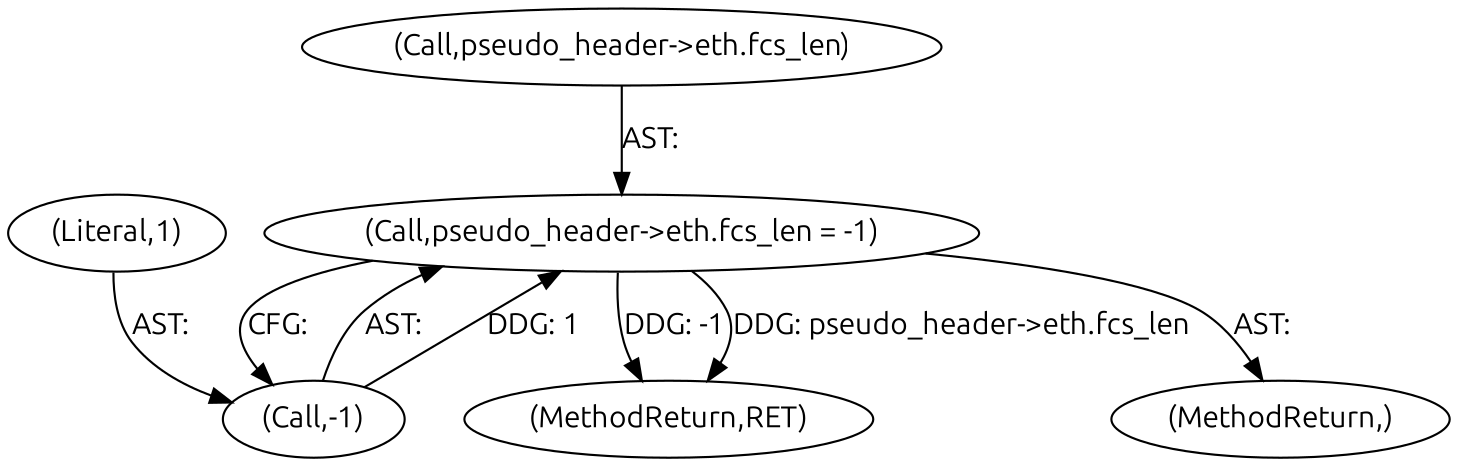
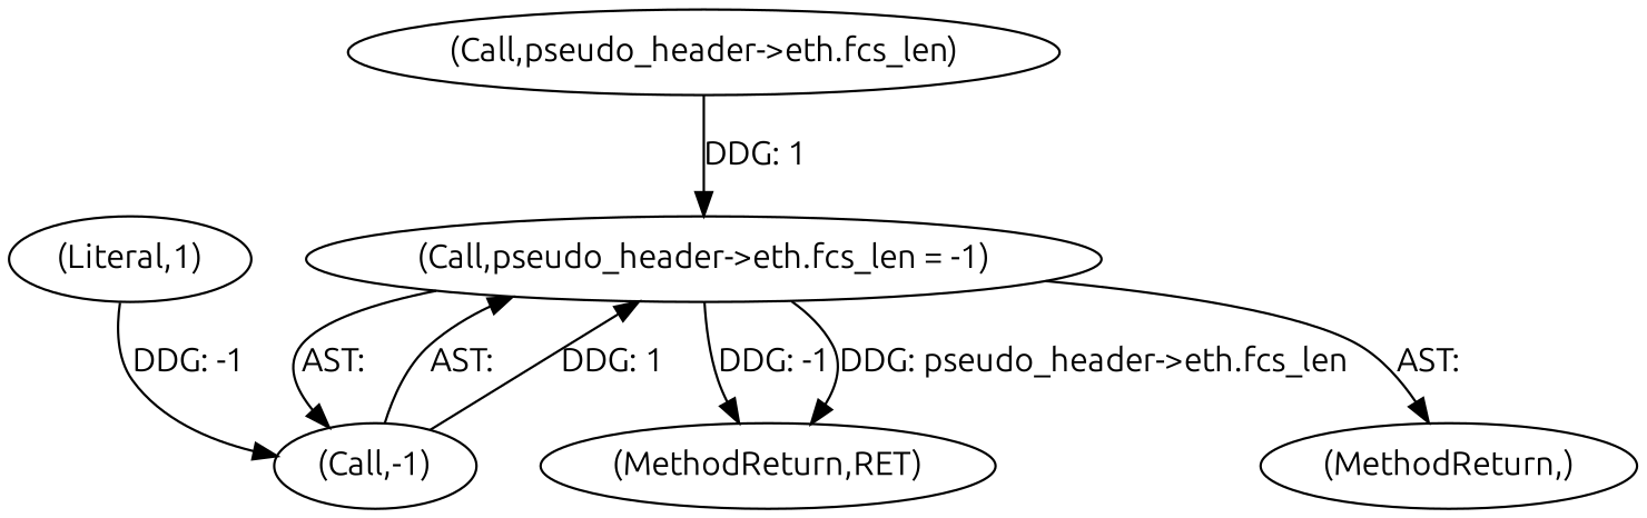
  digraph {
    fontname=Ubuntu
    node [fontname=Ubuntu]
    edge [fontname=Ubuntu]
    n1 [label="(Call,pseudo_header->eth.fcs_len = -1)"]
    n2 [label="(Call,-1)"]
    n3 [label="(MethodReturn,RET)"]
    n4 [label="(MethodReturn,)"]
    n5 [label="(Literal,1)"]
    n6 [label="(Call,pseudo_header->eth.fcs_len)"]
-   n1 -> n2 [label="CFG: "]
+   n1 -> n2 [label="AST: "]
    n1 -> n3 [label="DDG: -1"]
    n1 -> n3 [label="DDG: pseudo_header->eth.fcs_len"]
    n1 -> n4 [label="AST: "]
    n2 -> n1 [label="AST: "]
    n2 -> n1 [label="DDG: 1"]
-   n5 -> n2 [label="AST: "]
-   n6 -> n1 [label="AST: "]
+   n5 -> n2 [label="DDG: -1"]
+   n6 -> n1 [label="DDG: 1"]
  }
